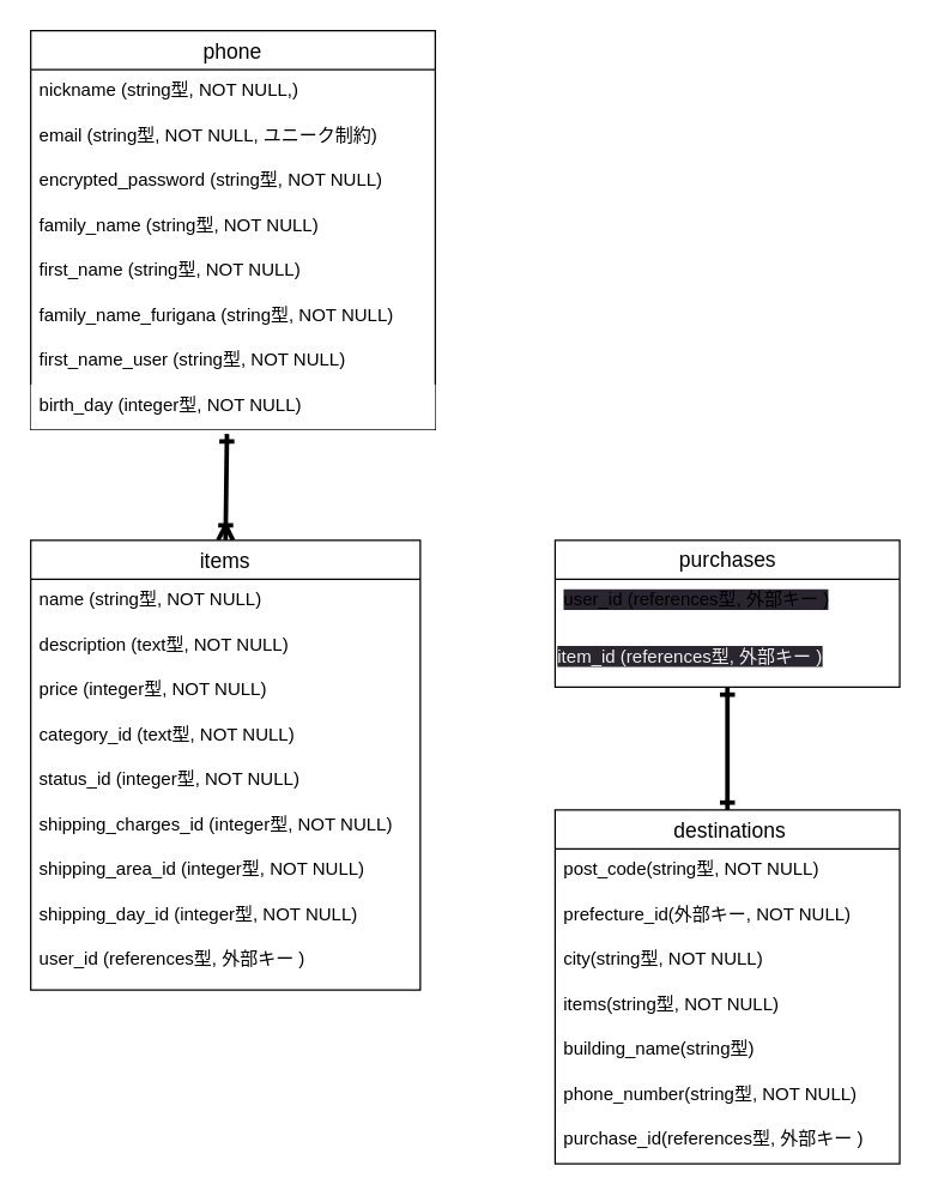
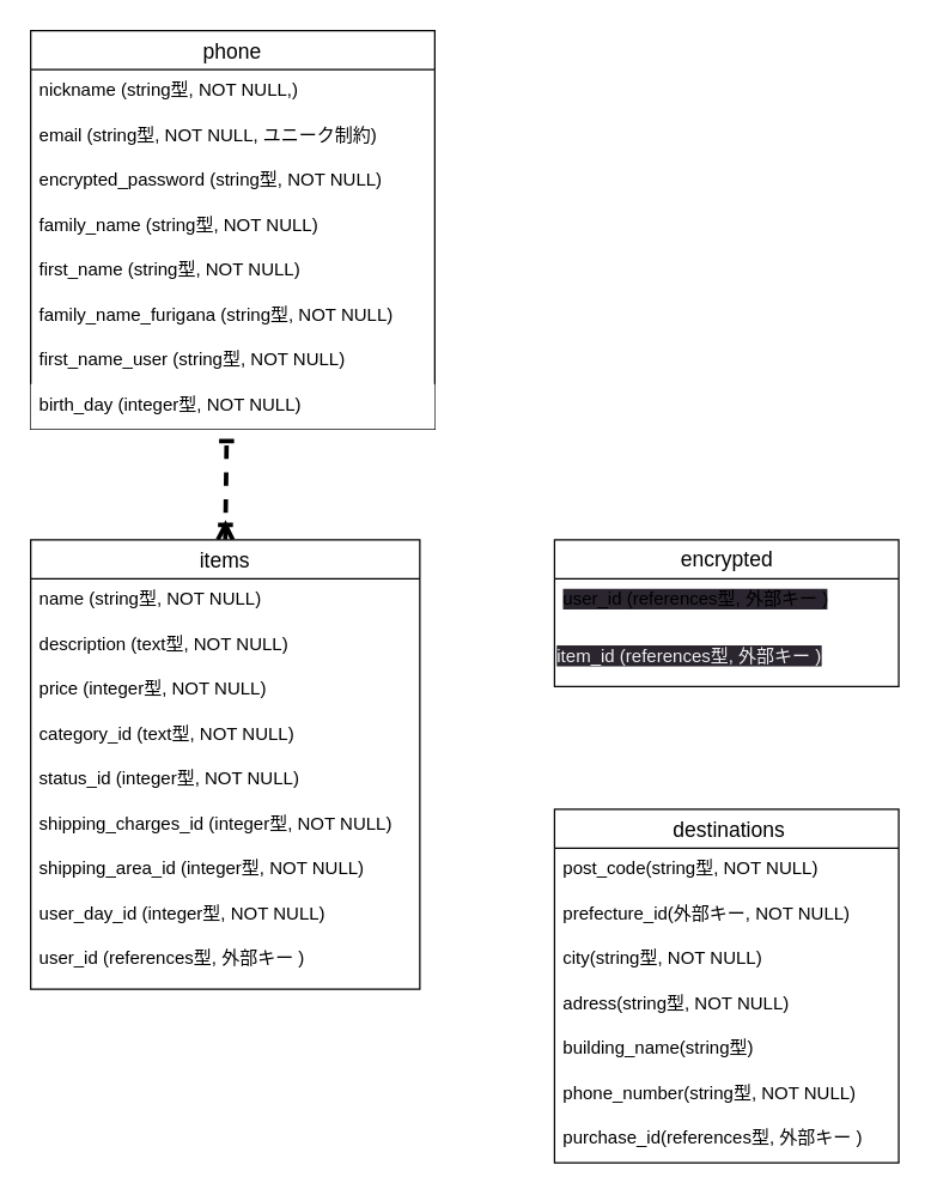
  <mxCell id="0" />
  <mxCell id="1" parent="0" />
  <mxCell id="2" value="phone" style="swimlane;fontStyle=0;childLayout=stackLayout;horizontal=1;startSize=26;horizontalStack=0;resizeParent=1;resizeParentMax=0;resizeLast=0;collapsible=1;marginBottom=0;align=center;fontSize=14;" parent="1" vertex="1"><mxGeometry x="20" y="20" width="270" height="266" as="geometry" /></mxCell>
  <mxCell id="3" value="nickname (string型, NOT NULL,)" style="text;strokeColor=none;fillColor=none;spacingLeft=4;spacingRight=4;overflow=hidden;rotatable=0;points=[[0,0.5],[1,0.5]];portConstraint=eastwest;fontSize=12;sketch=1;curveFitting=1;jiggle=2;" parent="2" vertex="1"><mxGeometry y="26" width="270" height="30" as="geometry" /></mxCell>
  <mxCell id="4" value="email (string型, NOT NULL, ユニーク制約)" style="text;strokeColor=none;fillColor=none;spacingLeft=4;spacingRight=4;overflow=hidden;rotatable=0;points=[[0,0.5],[1,0.5]];portConstraint=eastwest;fontSize=12;sketch=1;curveFitting=1;jiggle=2;" parent="2" vertex="1"><mxGeometry y="56" width="270" height="30" as="geometry" /></mxCell>
  <mxCell id="5" value="encrypted_password (string型, NOT NULL)" style="text;strokeColor=none;fillColor=none;spacingLeft=4;spacingRight=4;overflow=hidden;rotatable=0;points=[[0,0.5],[1,0.5]];portConstraint=eastwest;fontSize=12;labelBackgroundColor=default;labelBorderColor=none;align=left;sketch=1;curveFitting=1;jiggle=2;" parent="2" vertex="1"><mxGeometry y="86" width="270" height="30" as="geometry" /></mxCell>
  <mxCell id="6" value="family_name (string型, NOT NULL)" style="text;strokeColor=none;fillColor=none;spacingLeft=4;spacingRight=4;overflow=hidden;rotatable=0;points=[[0,0.5],[1,0.5]];portConstraint=eastwest;fontSize=12;sketch=1;curveFitting=1;jiggle=2;" parent="2" vertex="1"><mxGeometry y="116" width="270" height="30" as="geometry" /></mxCell>
  <mxCell id="7" value="first_name (string型, NOT NULL)" style="text;strokeColor=none;fillColor=none;spacingLeft=4;spacingRight=4;overflow=hidden;rotatable=0;points=[[0,0.5],[1,0.5]];portConstraint=eastwest;fontSize=12;sketch=1;curveFitting=1;jiggle=2;" parent="2" vertex="1"><mxGeometry y="146" width="270" height="30" as="geometry" /></mxCell>
  <mxCell id="8" value="family_name_furigana (string型, NOT NULL)" style="text;strokeColor=none;fillColor=none;spacingLeft=4;spacingRight=4;overflow=hidden;rotatable=0;points=[[0,0.5],[1,0.5]];portConstraint=eastwest;fontSize=12;labelBackgroundColor=default;sketch=1;curveFitting=1;jiggle=2;" parent="2" vertex="1"><mxGeometry y="176" width="270" height="30" as="geometry" /></mxCell>
  <mxCell id="9" value="first_name_user (string型, NOT NULL)" style="text;strokeColor=none;fillColor=none;spacingLeft=4;spacingRight=4;overflow=hidden;rotatable=0;points=[[0,0.5],[1,0.5]];portConstraint=eastwest;fontSize=12;shadow=1;sketch=1;curveFitting=1;jiggle=2;" parent="2" vertex="1"><mxGeometry y="206" width="270" height="30" as="geometry" /></mxCell>
  <mxCell id="10" value="birth_day (integer型, NOT NULL)" style="text;strokeColor=none;fillColor=default;spacingLeft=4;spacingRight=4;overflow=hidden;rotatable=0;points=[[0,0.5],[1,0.5]];portConstraint=eastwest;fontSize=12;" parent="2" vertex="1"><mxGeometry y="236" width="270" height="30" as="geometry" /></mxCell>
- <mxCell id="11" style="edgeStyle=none;hachureGap=4;html=1;exitX=0.5;exitY=0;exitDx=0;exitDy=0;entryX=0.485;entryY=1.102;entryDx=0;entryDy=0;entryPerimeter=0;strokeWidth=3;fontFamily=Architects Daughter;fontSource=https%3A%2F%2Ffonts.googleapis.com%2Fcss%3Ffamily%3DArchitects%2BDaughter;fontSize=16;endArrow=ERone;endFill=0;strokeColor=default;startArrow=ERoneToMany;startFill=0;rounded=0;endSize=6;startSize=6;" parent="1" source="12" target="10" edge="1"><mxGeometry relative="1" as="geometry"><Array as="points" /></mxGeometry></mxCell>
+ <mxCell id="11" style="edgeStyle=none;hachureGap=4;html=1;exitX=0.5;exitY=0;exitDx=0;exitDy=0;entryX=0.485;entryY=1.102;entryDx=0;entryDy=0;entryPerimeter=0;strokeWidth=3;fontFamily=Architects Daughter;fontSource=https%3A%2F%2Ffonts.googleapis.com%2Fcss%3Ffamily%3DArchitects%2BDaughter;fontSize=16;endArrow=ERone;endFill=0;strokeColor=default;startArrow=ERoneToMany;startFill=0;rounded=0;endSize=6;startSize=6;dashed=1;" parent="1" source="12" target="10" edge="1"><mxGeometry relative="1" as="geometry"><Array as="points" /></mxGeometry></mxCell>
  <mxCell id="12" value="items" style="swimlane;fontStyle=0;childLayout=stackLayout;horizontal=1;startSize=26;horizontalStack=0;resizeParent=1;resizeParentMax=0;resizeLast=0;collapsible=1;marginBottom=0;align=center;fontSize=14;shadow=0;labelBackgroundColor=default;labelBorderColor=none;strokeColor=default;" parent="1" vertex="1"><mxGeometry x="20" y="360" width="260" height="300" as="geometry" /></mxCell>
  <mxCell id="13" value="name (string型, NOT NULL)" style="text;strokeColor=none;fillColor=none;spacingLeft=4;spacingRight=4;overflow=hidden;rotatable=0;points=[[0,0.5],[1,0.5]];portConstraint=eastwest;fontSize=12;shadow=1;labelBackgroundColor=default;labelBorderColor=none;sketch=1;curveFitting=1;jiggle=2;" parent="12" vertex="1"><mxGeometry y="26" width="260" height="30" as="geometry" /></mxCell>
  <mxCell id="14" value="description (text型, NOT NULL)" style="text;strokeColor=none;fillColor=none;spacingLeft=4;spacingRight=4;overflow=hidden;rotatable=0;points=[[0,0.5],[1,0.5]];portConstraint=eastwest;fontSize=12;shadow=1;labelBackgroundColor=default;labelBorderColor=none;sketch=1;curveFitting=1;jiggle=2;" parent="12" vertex="1"><mxGeometry y="56" width="260" height="30" as="geometry" /></mxCell>
  <mxCell id="15" value="price (integer型, NOT NULL)" style="text;strokeColor=none;fillColor=none;spacingLeft=4;spacingRight=4;overflow=hidden;rotatable=0;points=[[0,0.5],[1,0.5]];portConstraint=eastwest;fontSize=12;shadow=1;labelBackgroundColor=default;labelBorderColor=none;whiteSpace=wrap;sketch=1;curveFitting=1;jiggle=2;" parent="12" vertex="1"><mxGeometry y="86" width="260" height="30" as="geometry" /></mxCell>
  <mxCell id="16" value="category_id (text型, NOT NULL)" style="text;strokeColor=none;fillColor=none;spacingLeft=4;spacingRight=4;overflow=hidden;rotatable=0;points=[[0,0.5],[1,0.5]];portConstraint=eastwest;fontSize=12;shadow=1;labelBackgroundColor=default;labelBorderColor=none;sketch=1;curveFitting=1;jiggle=2;" parent="12" vertex="1"><mxGeometry y="116" width="260" height="30" as="geometry" /></mxCell>
  <mxCell id="17" value="status_id (integer型, NOT NULL)" style="text;strokeColor=none;fillColor=none;spacingLeft=4;spacingRight=4;overflow=hidden;rotatable=0;points=[[0,0.5],[1,0.5]];portConstraint=eastwest;fontSize=12;shadow=1;labelBackgroundColor=default;labelBorderColor=none;sketch=1;curveFitting=1;jiggle=2;" parent="12" vertex="1"><mxGeometry y="146" width="260" height="30" as="geometry" /></mxCell>
  <mxCell id="18" value="shipping_charges_id (integer型, NOT NULL)" style="text;strokeColor=none;fillColor=none;spacingLeft=4;spacingRight=4;overflow=hidden;rotatable=0;points=[[0,0.5],[1,0.5]];portConstraint=eastwest;fontSize=12;shadow=1;labelBackgroundColor=default;labelBorderColor=none;sketch=1;curveFitting=1;jiggle=2;" parent="12" vertex="1"><mxGeometry y="176" width="260" height="30" as="geometry" /></mxCell>
  <mxCell id="19" value="shipping_area_id (integer型, NOT NULL)" style="text;strokeColor=none;fillColor=none;spacingLeft=4;spacingRight=4;overflow=hidden;rotatable=0;points=[[0,0.5],[1,0.5]];portConstraint=eastwest;fontSize=12;shadow=1;labelBackgroundColor=default;labelBorderColor=none;sketch=1;curveFitting=1;jiggle=2;" parent="12" vertex="1"><mxGeometry y="206" width="260" height="30" as="geometry" /></mxCell>
- <mxCell id="20" value="shipping_day_id (integer型, NOT NULL)" style="text;strokeColor=none;fillColor=none;spacingLeft=4;spacingRight=4;overflow=hidden;rotatable=0;points=[[0,0.5],[1,0.5]];portConstraint=eastwest;fontSize=12;shadow=1;labelBackgroundColor=default;labelBorderColor=none;sketch=1;curveFitting=1;jiggle=2;" parent="12" vertex="1"><mxGeometry y="236" width="260" height="30" as="geometry" /></mxCell>
+ <mxCell id="20" value="user_day_id (integer型, NOT NULL)" style="text;strokeColor=none;fillColor=none;spacingLeft=4;spacingRight=4;overflow=hidden;rotatable=0;points=[[0,0.5],[1,0.5]];portConstraint=eastwest;fontSize=12;shadow=1;labelBackgroundColor=default;labelBorderColor=none;sketch=1;curveFitting=1;jiggle=2;" parent="12" vertex="1"><mxGeometry y="236" width="260" height="30" as="geometry" /></mxCell>
  <mxCell id="21" value="user_id (references型, 外部キー )" style="text;strokeColor=none;fillColor=none;spacingLeft=4;spacingRight=4;overflow=hidden;rotatable=0;points=[[0,0.5],[1,0.5]];portConstraint=eastwest;fontSize=12;sketch=1;curveFitting=1;jiggle=2;" parent="12" vertex="1"><mxGeometry y="266" width="260" height="34" as="geometry" /></mxCell>
- <mxCell id="22" value="purchases" style="swimlane;fontStyle=0;childLayout=stackLayout;horizontal=1;startSize=26;horizontalStack=0;resizeParent=1;resizeParentMax=0;resizeLast=0;collapsible=1;marginBottom=0;align=center;fontSize=14;shadow=0;labelBackgroundColor=default;labelBorderColor=none;strokeColor=default;html=1;swimlaneFillColor=default;" parent="1" vertex="1"><mxGeometry x="370" y="360" width="230" height="98" as="geometry"><mxRectangle x="470" y="40" width="110" height="30" as="alternateBounds" /></mxGeometry></mxCell>
+ <mxCell id="22" value="encrypted" style="swimlane;fontStyle=0;childLayout=stackLayout;horizontal=1;startSize=26;horizontalStack=0;resizeParent=1;resizeParentMax=0;resizeLast=0;collapsible=1;marginBottom=0;align=center;fontSize=14;shadow=0;labelBackgroundColor=default;labelBorderColor=none;strokeColor=default;html=1;swimlaneFillColor=default;" parent="1" vertex="1"><mxGeometry x="370" y="360" width="230" height="98" as="geometry"><mxRectangle x="470" y="40" width="110" height="30" as="alternateBounds" /></mxGeometry></mxCell>
  <mxCell id="23" value="&lt;span style=&quot;background-color: rgb(42, 37, 47);&quot;&gt;user_id (references型, 外部キー )&lt;/span&gt;" style="text;strokeColor=none;fillColor=none;spacingLeft=4;spacingRight=4;overflow=hidden;rotatable=0;points=[[0,0.5],[1,0.5]];portConstraint=eastwest;fontSize=12;shadow=1;labelBackgroundColor=default;labelBorderColor=none;html=1;sketch=1;curveFitting=1;jiggle=2;" parent="22" vertex="1"><mxGeometry y="26" width="230" height="30" as="geometry" /></mxCell>
  <mxCell id="24" value="&lt;span style=&quot;color: rgb(240, 240, 240); font-family: Helvetica; font-size: 12px; font-style: normal; font-variant-ligatures: normal; font-variant-caps: normal; font-weight: 400; letter-spacing: normal; orphans: 2; text-align: left; text-indent: 0px; text-transform: none; widows: 2; word-spacing: 0px; -webkit-text-stroke-width: 0px; background-color: rgb(42, 37, 47); text-decoration-thickness: initial; text-decoration-style: initial; text-decoration-color: initial; float: none; display: inline !important;&quot;&gt;item_id (references型, 外部キー )&lt;/span&gt;" style="text;whiteSpace=wrap;html=1;fontSize=20;fontFamily=Architects Daughter;" parent="22" vertex="1"><mxGeometry y="56" width="230" height="42" as="geometry" /></mxCell>
  <mxCell id="25" value=" destinations" style="swimlane;fontStyle=0;childLayout=stackLayout;horizontal=1;startSize=26;horizontalStack=0;resizeParent=1;resizeParentMax=0;resizeLast=0;collapsible=1;marginBottom=0;align=center;fontSize=14;hachureGap=4;strokeColor=default;fontFamily=Helvetica;fillColor=default;" parent="1" vertex="1"><mxGeometry x="370" y="540" width="230" height="236" as="geometry" /></mxCell>
  <mxCell id="26" value="post_code(string型, NOT NULL)" style="text;strokeColor=none;fillColor=none;spacingLeft=4;spacingRight=4;overflow=hidden;rotatable=0;points=[[0,0.5],[1,0.5]];portConstraint=eastwest;fontSize=12;sketch=1;hachureGap=4;jiggle=2;curveFitting=1;fontFamily=Helvetica;" parent="25" vertex="1"><mxGeometry y="26" width="230" height="30" as="geometry" /></mxCell>
  <mxCell id="27" value="prefecture_id(外部キー, NOT NULL)" style="text;strokeColor=none;fillColor=none;spacingLeft=4;spacingRight=4;overflow=hidden;rotatable=0;points=[[0,0.5],[1,0.5]];portConstraint=eastwest;fontSize=12;sketch=1;hachureGap=4;jiggle=2;curveFitting=1;fontFamily=Helvetica;" parent="25" vertex="1"><mxGeometry y="56" width="230" height="30" as="geometry" /></mxCell>
  <mxCell id="28" value="city(string型, NOT NULL)" style="text;strokeColor=none;fillColor=none;spacingLeft=4;spacingRight=4;overflow=hidden;rotatable=0;points=[[0,0.5],[1,0.5]];portConstraint=eastwest;fontSize=12;sketch=1;hachureGap=4;jiggle=2;curveFitting=1;fontFamily=Helvetica;" parent="25" vertex="1"><mxGeometry y="86" width="230" height="30" as="geometry" /></mxCell>
- <mxCell id="29" value="items(string型, NOT NULL)" style="text;strokeColor=none;fillColor=none;spacingLeft=4;spacingRight=4;overflow=hidden;rotatable=0;points=[[0,0.5],[1,0.5]];portConstraint=eastwest;fontSize=12;sketch=1;hachureGap=4;jiggle=2;curveFitting=1;fontFamily=Helvetica;" parent="25" vertex="1"><mxGeometry y="116" width="230" height="30" as="geometry" /></mxCell>
+ <mxCell id="29" value="adress(string型, NOT NULL)" style="text;strokeColor=none;fillColor=none;spacingLeft=4;spacingRight=4;overflow=hidden;rotatable=0;points=[[0,0.5],[1,0.5]];portConstraint=eastwest;fontSize=12;sketch=1;hachureGap=4;jiggle=2;curveFitting=1;fontFamily=Helvetica;" parent="25" vertex="1"><mxGeometry y="116" width="230" height="30" as="geometry" /></mxCell>
  <mxCell id="30" value="building_name(string型)" style="text;strokeColor=none;fillColor=none;spacingLeft=4;spacingRight=4;overflow=hidden;rotatable=0;points=[[0,0.5],[1,0.5]];portConstraint=eastwest;fontSize=12;sketch=1;hachureGap=4;jiggle=2;curveFitting=1;fontFamily=Helvetica;" parent="25" vertex="1"><mxGeometry y="146" width="230" height="30" as="geometry" /></mxCell>
  <mxCell id="31" value="phone_number(string型, NOT NULL)" style="text;strokeColor=none;fillColor=none;spacingLeft=4;spacingRight=4;overflow=hidden;rotatable=0;points=[[0,0.5],[1,0.5]];portConstraint=eastwest;fontSize=12;sketch=1;hachureGap=4;jiggle=2;curveFitting=1;fontFamily=Helvetica;" parent="25" vertex="1"><mxGeometry y="176" width="230" height="30" as="geometry" /></mxCell>
  <mxCell id="32" value="purchase_id(references型, 外部キー )" style="text;strokeColor=none;fillColor=none;spacingLeft=4;spacingRight=4;overflow=hidden;rotatable=0;points=[[0,0.5],[1,0.5]];portConstraint=eastwest;fontSize=12;sketch=1;hachureGap=4;jiggle=2;curveFitting=1;fontFamily=Helvetica;" parent="25" vertex="1"><mxGeometry y="206" width="230" height="30" as="geometry" /></mxCell>
- <mxCell id="33" style="edgeStyle=none;rounded=0;sketch=0;hachureGap=4;jiggle=2;curveFitting=1;html=1;exitX=0.5;exitY=1;exitDx=0;exitDy=0;strokeColor=default;strokeWidth=3;fontFamily=Helvetica;fontSize=16;startArrow=ERone;startFill=0;endArrow=ERone;endFill=0;startSize=6;endSize=6;" parent="1" source="24" target="25" edge="1"><mxGeometry relative="1" as="geometry" /></mxCell>
